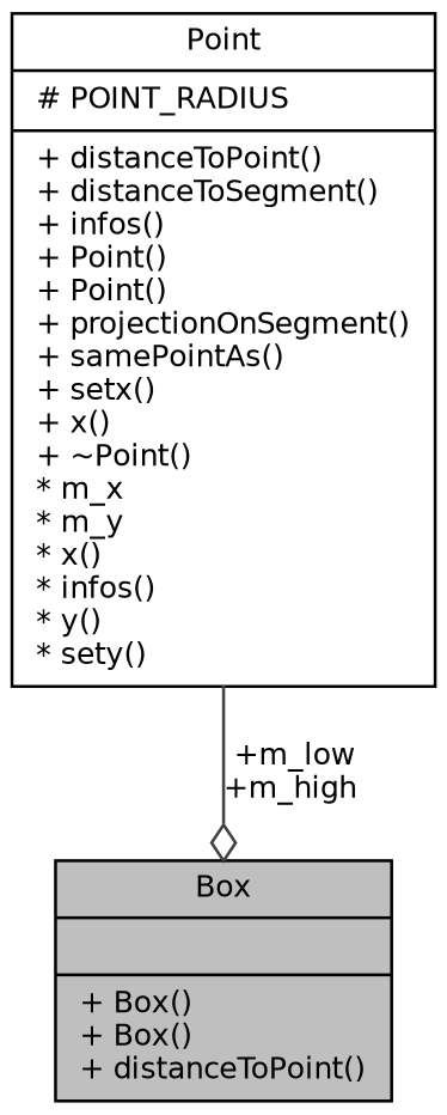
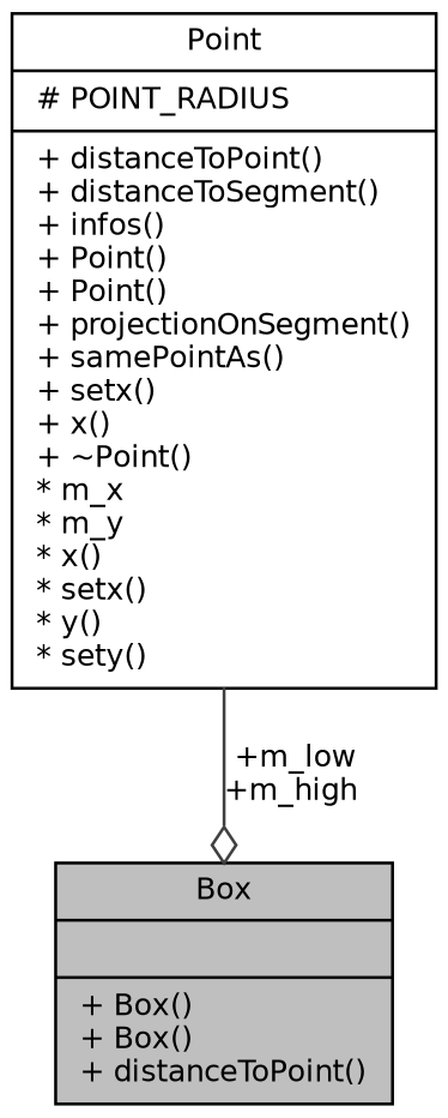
  digraph {
    node [color=black fontname=Helvetica fontsize=10 shape=record]
    n1 [fillcolor=grey75 fontcolor=black height=0.2 label="{Box\n||+ Box()\l+ Box()\l+ distanceToPoint()\l}" style=filled width=0.4]
-   n2 [height=0.2 label="{Point\n|# POINT_RADIUS\l|+ distanceToPoint()\l+ distanceToSegment()\l+ infos()\l+ Point()\l+ Point()\l+ projectionOnSegment()\l+ samePointAs()\l+ setx()\l+ x()\l+ ~Point()\l* m_x\l* m_y\l* x()\l* infos()\l* y()\l* sety()\l}" width=0.4]
+   n2 [height=0.2 label="{Point\n|# POINT_RADIUS\l|+ distanceToPoint()\l+ distanceToSegment()\l+ infos()\l+ Point()\l+ Point()\l+ projectionOnSegment()\l+ samePointAs()\l+ setx()\l+ x()\l+ ~Point()\l* m_x\l* m_y\l* x()\l* setx()\l* y()\l* sety()\l}" width=0.4]
    n2 -> n1 [arrowhead=odiamond color=grey25 fontname=Helvetica fontsize=10 label=" +m_low\n+m_high" labelfontname=Helvetica labelfontsize=10 style=solid]
  }
